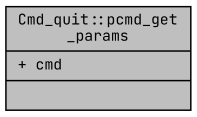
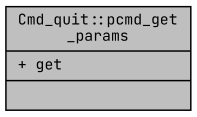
  digraph {
    fontname="JetBrains Mono"
-   n1 [color=black fillcolor=grey75 fontcolor=black fontname="JetBrains Mono" fontsize=10 height=0.2 label="{Cmd_quit::pcmd_get\l_params\n|+ cmd\l|}" shape=record style=filled width=0.4]
+   n1 [color=black fillcolor=grey75 fontcolor=black fontname="JetBrains Mono" fontsize=10 height=0.2 label="{Cmd_quit::pcmd_get\l_params\n|+ get\l|}" shape=record style=filled width=0.4]
  }
